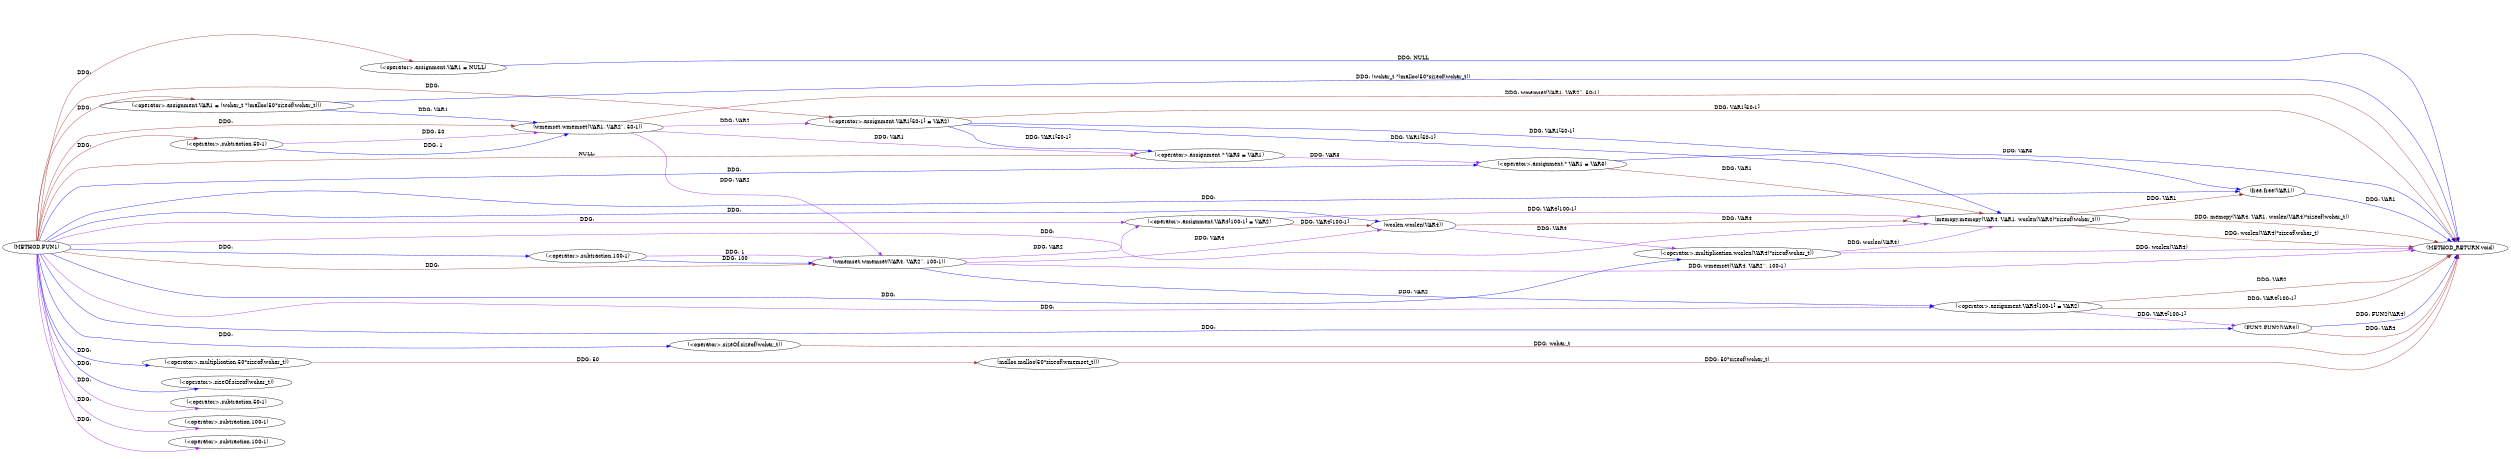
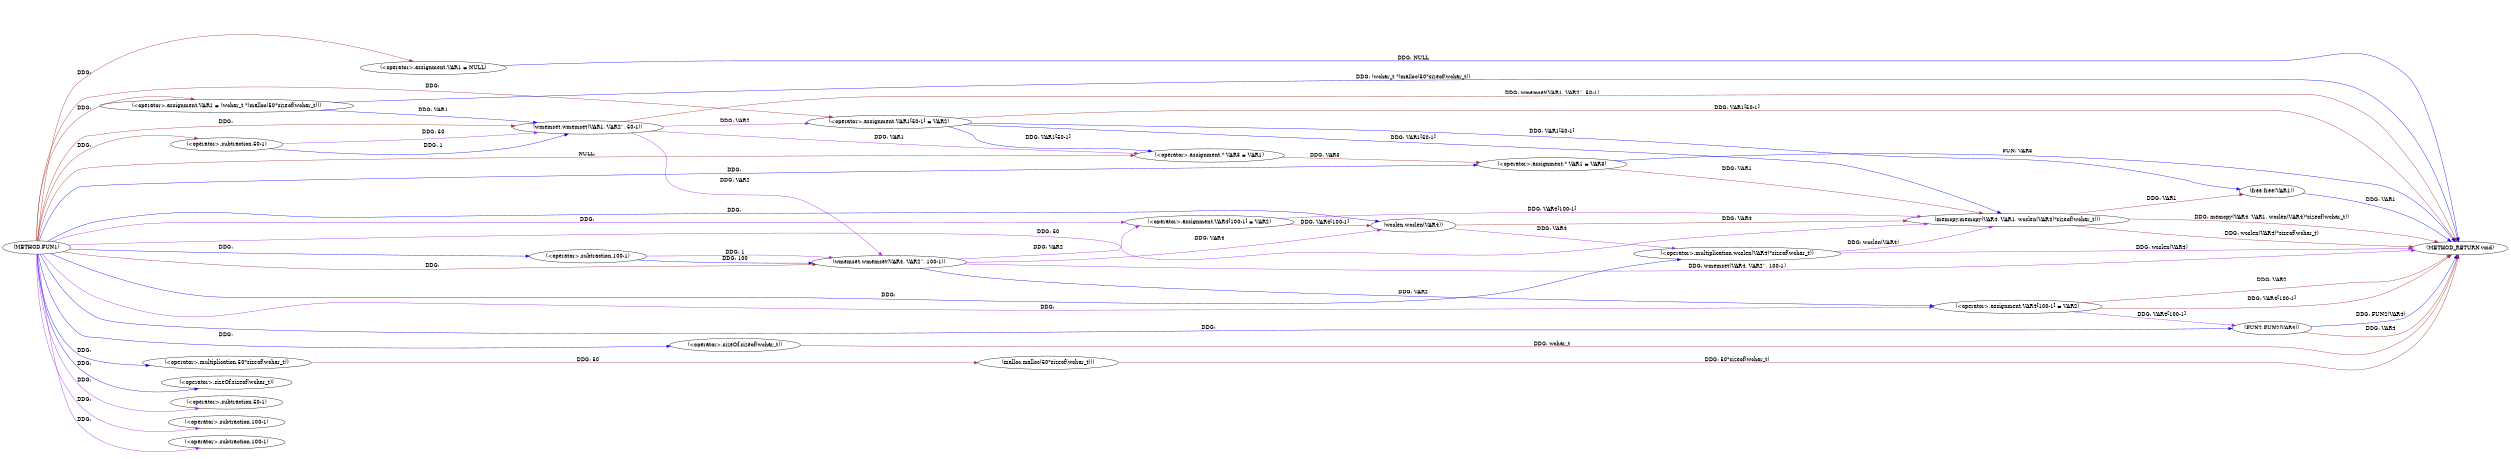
  digraph {
    rankdir=LR
    edge [color=brown]
    n1 [label="(METHOD,FUN1)"]
    n2 [label="(<operator>.assignment,VAR1 = NULL)"]
    n3 [label="(<operator>.assignment,VAR1 = (wchar_t *)malloc(50*sizeof(wchar_t)))"]
    n4 [label="(<operator>.multiplication,50*sizeof(wchar_t))"]
    n5 [label="(<operator>.sizeOf,sizeof(wchar_t))"]
    n6 [label="(wmemset,wmemset(VAR1, VAR2'', 50-1))"]
    n7 [label="(<operator>.subtraction,50-1)"]
    n8 [label="(<operator>.assignment,VAR1[50-1] = VAR2)"]
    n9 [label="(<operator>.subtraction,50-1)"]
    n10 [label="(<operator>.assignment,* VAR3 = VAR1)"]
    n11 [label="(<operator>.assignment,* VAR1 = VAR3)"]
    n12 [label="(wmemset,wmemset(VAR4, VAR2'', 100-1))"]
    n13 [label="(<operator>.subtraction,100-1)"]
    n14 [label="(<operator>.assignment,VAR4[100-1] = VAR2)"]
    n15 [label="(<operator>.subtraction,100-1)"]
    n16 [label="(memcpy,memcpy(VAR4, VAR1, wcslen(VAR4)*sizeof(wchar_t)))"]
    n17 [label="(<operator>.multiplication,wcslen(VAR4)*sizeof(wchar_t))"]
    n18 [label="(wcslen,wcslen(VAR4))"]
    n19 [label="(<operator>.sizeOf,sizeof(wchar_t))"]
    n20 [label="(<operator>.assignment,VAR4[100-1] = VAR2)"]
    n21 [label="(<operator>.subtraction,100-1)"]
    n22 [label="(FUN2,FUN2(VAR4))"]
    n23 [label="(free,free(VAR1))"]
    n24 [label="(METHOD_RETURN,void)"]
-   n25 [label="(malloc,malloc(50*sizeof(wmemset_t)))"]
+   n25 [label="(malloc,malloc(50*sizeof(wchar_t)))"]
    n1 -> n2 [label="DDG: "]
    n1 -> n3 [label="DDG: "]
    n1 -> n4 [color=blue label="DDG: "]
    n1 -> n5 [color=blue label="DDG: "]
    n1 -> n6 [label="DDG: "]
    n1 -> n7 [label="DDG: "]
    n1 -> n8 [label="DDG: "]
    n1 -> n9 [color=purple label="DDG: "]
    n1 -> n10 [label="NULL: "]
    n1 -> n11 [color=blue label="DDG: "]
    n1 -> n12 [label="DDG: "]
    n1 -> n13 [color=blue label="DDG: "]
    n1 -> n14 [color=purple label="DDG: "]
    n1 -> n15 [color=purple label="DDG: "]
-   n1 -> n16 [color=purple label="DDG: "]
+   n1 -> n16 [color=purple label="DDG: 50"]
    n1 -> n17 [color=blue label="DDG: "]
    n1 -> n18 [color=blue label="DDG: "]
    n1 -> n19 [color=blue label="DDG: "]
    n1 -> n20 [color=purple label="DDG: "]
    n1 -> n21 [color=purple label="DDG: "]
    n1 -> n22 [color=blue label="DDG: "]
-   n1 -> n23 [color=blue label="DDG: "]
    n2 -> n24 [color=blue label="DDG: NULL"]
    n3 -> n6 [color=blue label="DDG: VAR1"]
    n3 -> n24 [color=blue label="DDG: (wchar_t *)malloc(50*sizeof(wchar_t))"]
    n4 -> n25 [label="DDG: 50"]
    n6 -> n8 [color=purple label="DDG: VAR2"]
    n6 -> n10 [color=purple label="DDG: VAR1"]
    n6 -> n12 [color=purple label="DDG: VAR2"]
    n6 -> n24 [label="DDG: wmemset(VAR1, VAR2'', 50-1)"]
    n7 -> n6 [color=purple label="DDG: 50"]
    n7 -> n6 [color=blue label="DDG: 1"]
    n8 -> n10 [color=blue label="DDG: VAR1[50-1]"]
    n8 -> n16 [color=blue label="DDG: VAR1[50-1]"]
    n8 -> n23 [color=blue label="DDG: VAR1[50-1]"]
    n8 -> n24 [label="DDG: VAR1[50-1]"]
-   n10 -> n11 [color=purple label="DDG: VAR3"]
+   n10 -> n11 [label="DDG: VAR3"]
    n11 -> n16 [label="DDG: VAR1"]
-   n11 -> n24 [color=blue label="DDG: VAR3"]
+   n11 -> n24 [color=blue label="FUN: VAR3"]
    n12 -> n14 [color=purple label="DDG: VAR2"]
    n12 -> n18 [color=purple label="DDG: VAR4"]
    n12 -> n20 [color=blue label="DDG: VAR2"]
    n12 -> n24 [color=purple label="DDG: wmemset(VAR4, VAR2'', 100-1)"]
    n13 -> n12 [color=blue label="DDG: 100"]
    n13 -> n12 [color=purple label="DDG: 1"]
    n14 -> n16 [color=purple label="DDG: VAR4[100-1]"]
    n14 -> n18 [label="DDG: VAR4[100-1]"]
    n16 -> n23 [label="DDG: VAR1"]
    n16 -> n24 [label="DDG: memcpy(VAR4, VAR1, wcslen(VAR4)*sizeof(wchar_t))"]
    n16 -> n24 [label="DDG: wcslen(VAR4)*sizeof(wchar_t)"]
    n17 -> n16 [color=purple label="DDG: wcslen(VAR4)"]
    n17 -> n24 [color=purple label="DDG: wcslen(VAR4)"]
    n18 -> n16 [label="DDG: VAR4"]
    n18 -> n17 [color=purple label="DDG: VAR4"]
    n19 -> n24 [label="DDG: wchar_t"]
    n20 -> n22 [color=purple label="DDG: VAR4[100-1]"]
    n20 -> n24 [label="DDG: VAR2"]
    n20 -> n24 [label="DDG: VAR4[100-1]"]
    n22 -> n24 [label="DDG: VAR4"]
    n22 -> n24 [color=blue label="DDG: FUN2(VAR4)"]
    n23 -> n24 [color=blue label="DDG: VAR1"]
    n25 -> n24 [label="DDG: 50*sizeof(wchar_t)"]
  }
